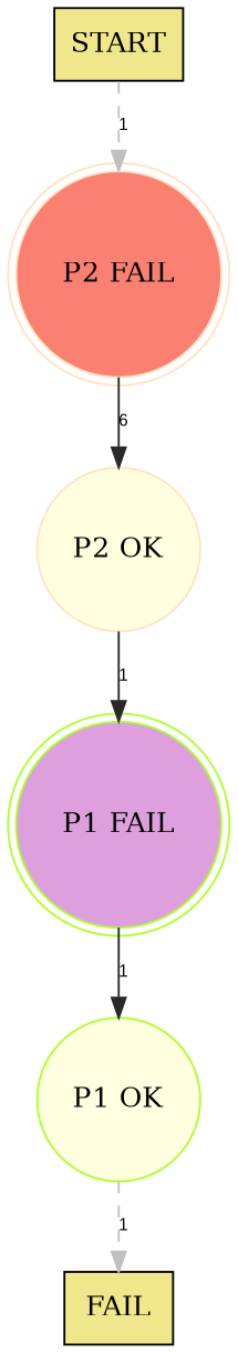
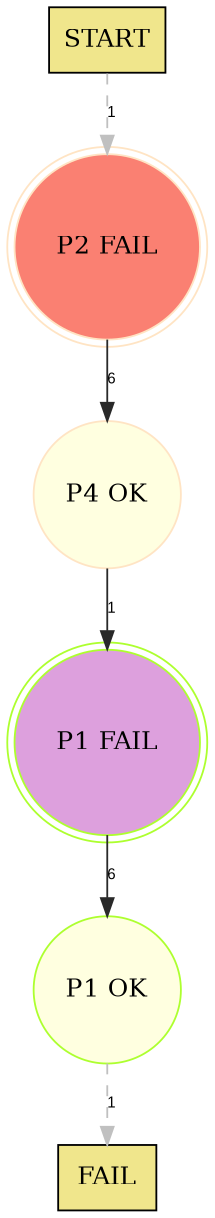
  digraph {
    node [color=bisque fillcolor=lightyellow shape=circle style=filled]
    edge [color=grey16 fontname=Arial fontsize=8 labelfloat=false penwidth=1]
    "P2 FAIL" [fillcolor=salmon peripheries=2]
-   "P2 OK"
+   "P2 OK" [label="P4 OK"]
    "P1 FAIL" [color=greenyellow fillcolor=plum peripheries=2]
    "P1 OK" [color=greenyellow]
    n5 [color=black fillcolor=khaki label=FAIL shape=box]
    START [color=black fillcolor=khaki shape=box]
    "P2 FAIL" -> "P2 OK" [label=6]
    "P2 OK" -> "P1 FAIL" [label=1]
-   "P1 FAIL" -> "P1 OK" [label=1]
+   "P1 FAIL" -> "P1 OK" [label=6]
    "P1 OK" -> n5 [color=grey label=1 style=dashed penwidth=""]
    START -> "P2 FAIL" [color=grey label=1 style=dashed penwidth=""]
  }
